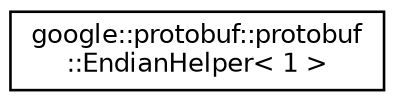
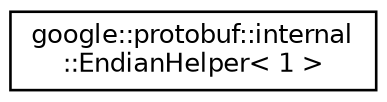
  digraph {
    rankdir=TB
-   n1 [color=black fillcolor=white fontname=Helvetica fontsize=10 height=0.2 label="google::protobuf::protobuf\l::EndianHelper\< 1 \>" shape=record style=filled width=0.4]
+   n1 [color=black fillcolor=white fontname=Helvetica fontsize=10 height=0.2 label="google::protobuf::internal\l::EndianHelper\< 1 \>" shape=record style=filled width=0.4]
  }
